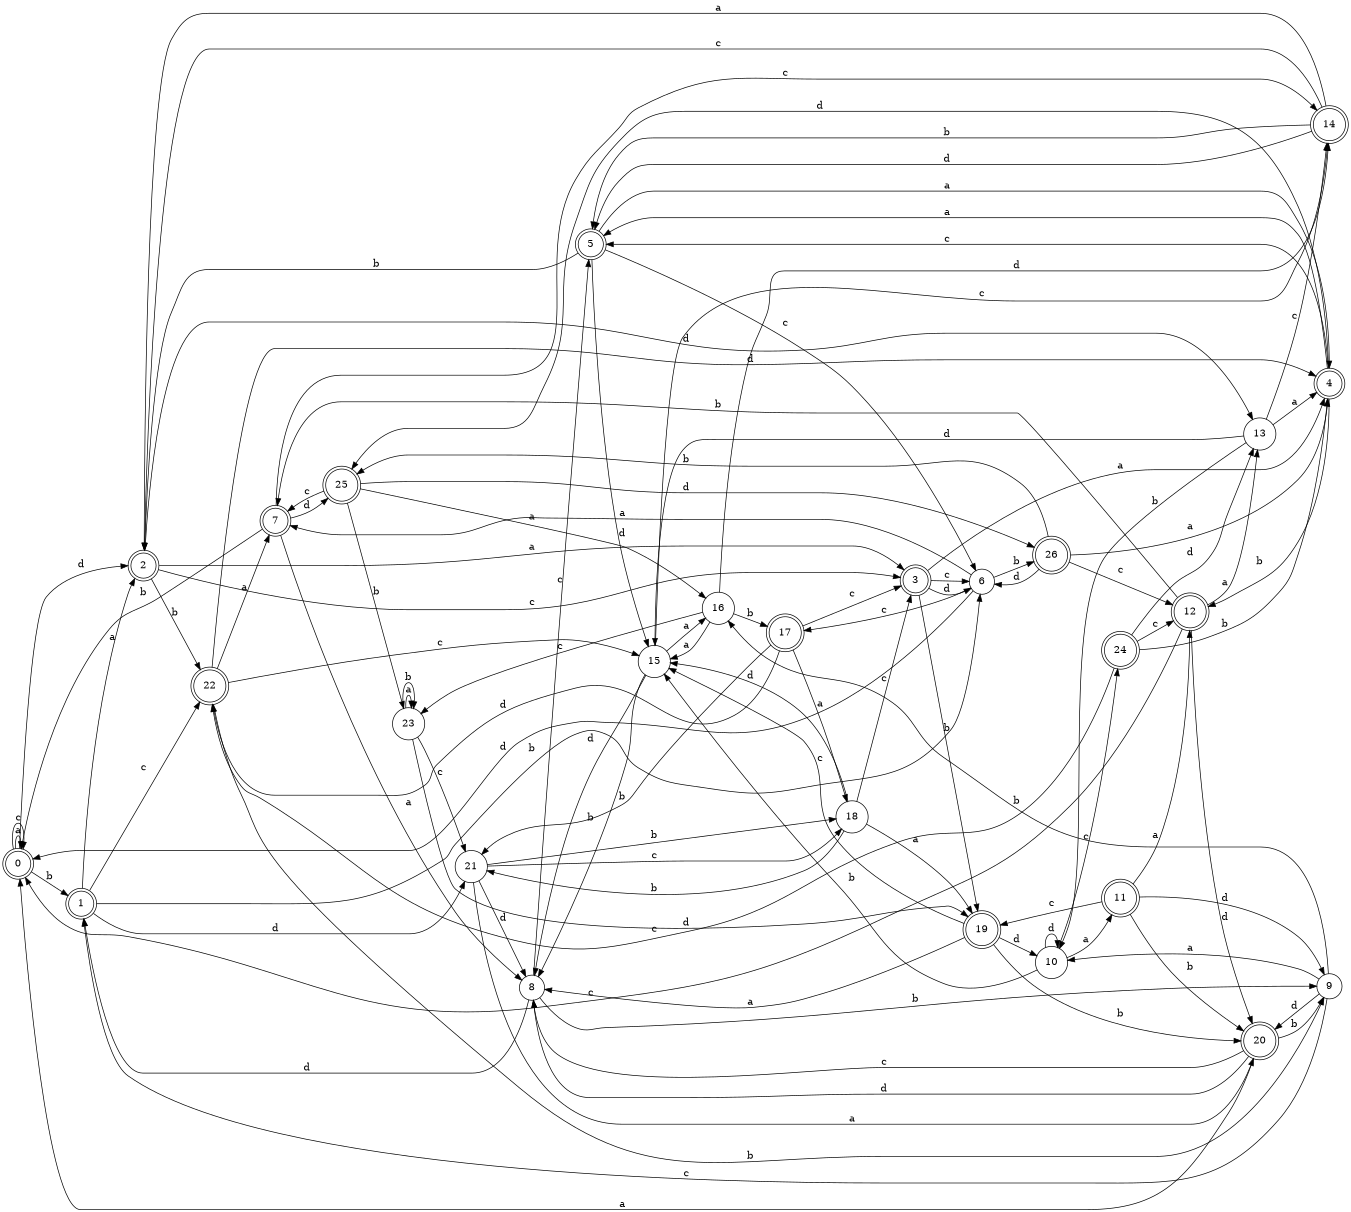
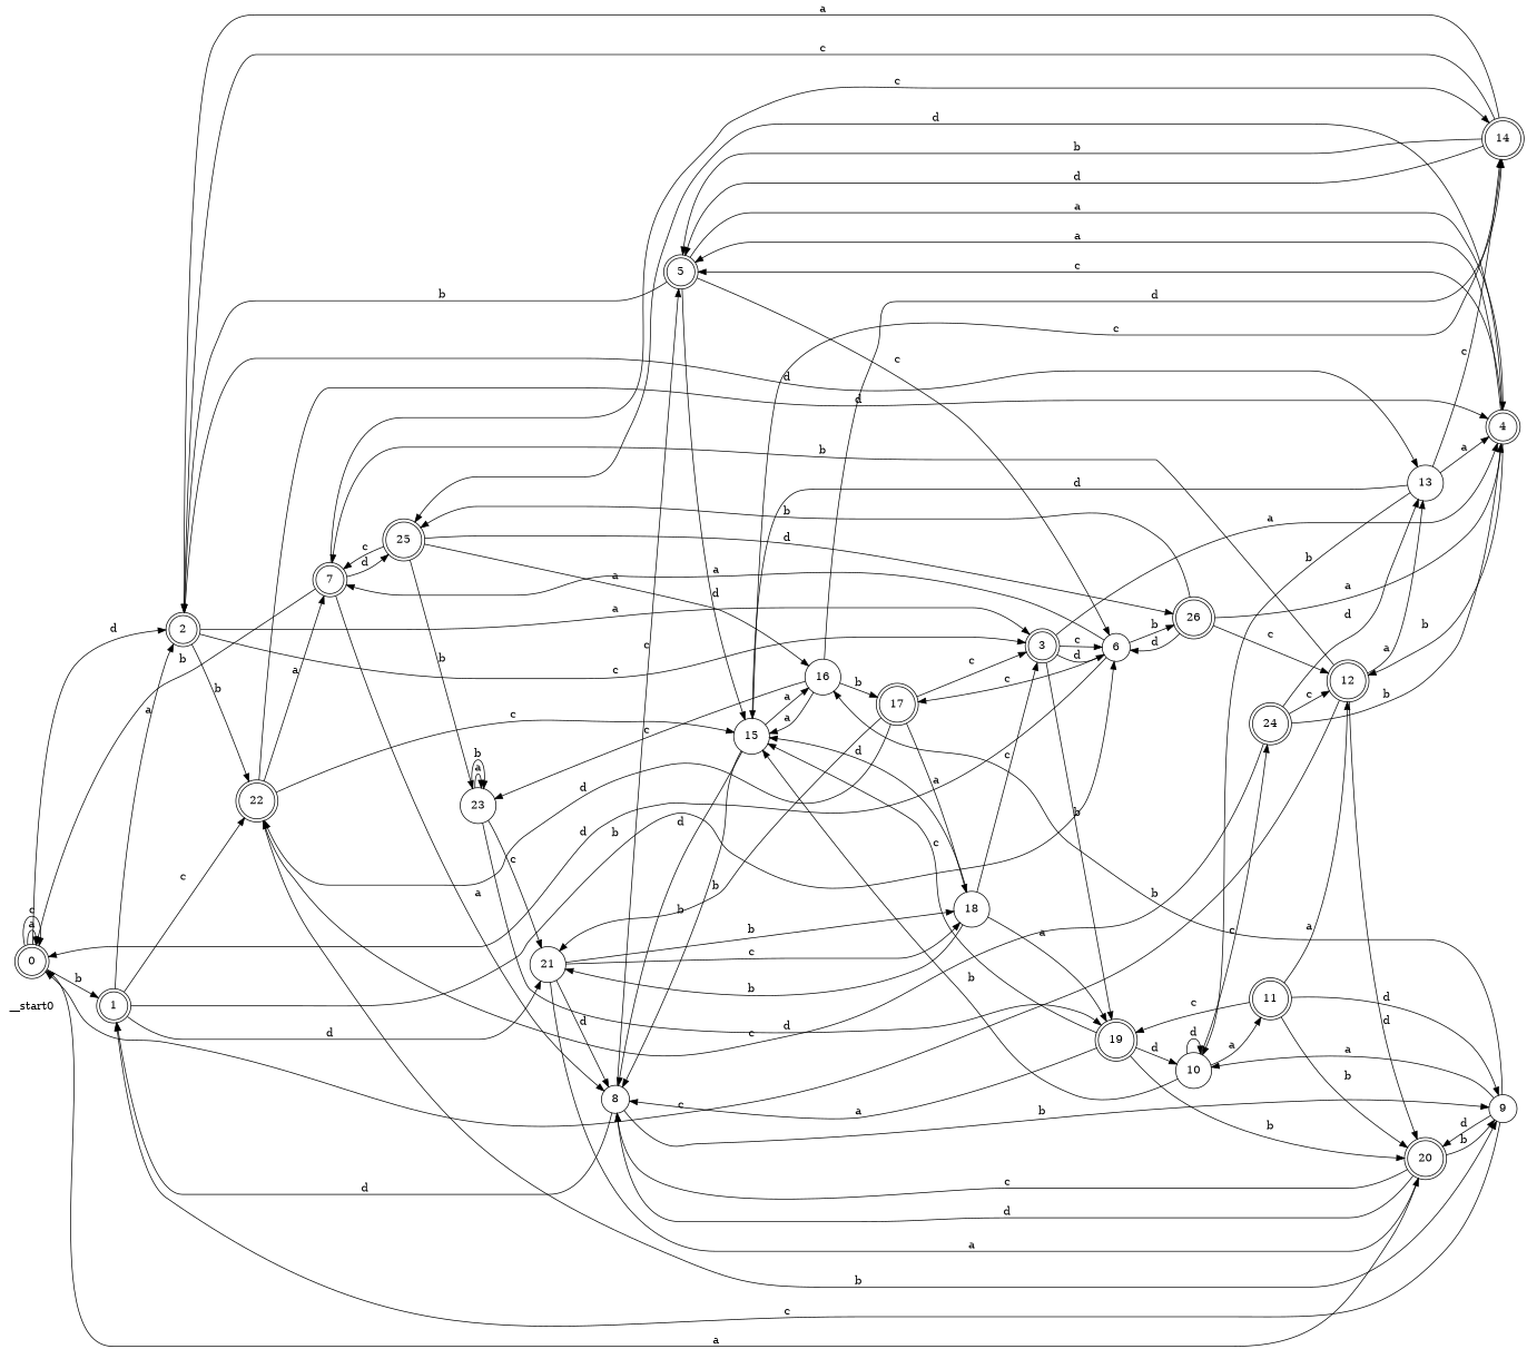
  digraph {
    rankdir=LR
    node [shape=doublecircle color=black fillcolor=white style="rounded,filled"]
+   __start0 [shape=none color="" fillcolor="" style=""]
    n2 [label=0]
    n3 [label=1]
    n4 [label=2]
    n5 [label=6 shape=circle style=filled]
    n6 [label=21 shape=circle style=filled]
    n7 [label=22]
    n8 [label=3]
    n9 [label=13 shape=circle style=filled]
    n10 [label=7]
    n11 [label=17]
    n12 [label=26]
    n13 [label=8 shape=circle style=filled]
    n14 [label=20]
    n15 [label=18 shape=circle style=filled]
    n16 [label=4]
    n17 [label=15 shape=circle style=filled]
    n18 [label=9 shape=circle style=filled]
    n19 [label=19]
    n20 [label=14]
    n21 [label=10 shape=circle style=filled]
    n22 [label=5]
    n23 [label=12]
    n24 [label=25]
    n25 [label=16 shape=circle style=filled]
    n26 [label=23 shape=circle style=filled]
    n27 [label=11]
    n28 [label=24]
    n2 -> n2 [label=a]
    n2 -> n2 [label=c]
    n2 -> n3 [label=b]
    n2 -> n4 [label=d]
    n3 -> n4 [label=a]
    n3 -> n5 [label=b]
    n3 -> n6 [label=d]
    n3 -> n7 [label=c]
    n4 -> n7 [label=b]
    n4 -> n8 [label=a]
    n4 -> n8 [label=c]
    n4 -> n9 [label=d]
    n5 -> n2 [label=d]
    n5 -> n10 [label=a]
    n5 -> n11 [label=c]
    n5 -> n12 [label=b]
    n6 -> n13 [label=d]
    n6 -> n14 [label=a]
    n6 -> n15 [label=b]
    n6 -> n15 [label=c]
    n7 -> n10 [label=a]
    n7 -> n16 [label=d]
    n7 -> n17 [label=c]
    n7 -> n18 [label=b]
    n8 -> n5 [label=c]
    n8 -> n5 [label=d]
    n8 -> n16 [label=a]
    n8 -> n19 [label=b]
    n9 -> n16 [label=a]
    n9 -> n17 [label=d]
    n9 -> n20 [label=c]
    n9 -> n21 [label=b]
    n10 -> n2 [label=b]
    n10 -> n13 [label=a]
    n10 -> n20 [label=c]
    n10 -> n24 [label=d]
    n11 -> n6 [label=b]
    n11 -> n7 [label=d]
    n11 -> n8 [label=c]
    n11 -> n15 [label=a]
    n12 -> n5 [label=d]
    n12 -> n16 [label=a]
    n12 -> n23 [label=c]
    n12 -> n24 [label=b]
    n13 -> n3 [label=d]
    n13 -> n18 [label=b]
    n13 -> n22 [label=c]
    n14 -> n2 [label=a]
    n14 -> n13 [label=c]
    n14 -> n13 [label=d]
    n14 -> n18 [label=b]
    n15 -> n6 [label=b]
    n15 -> n8 [label=c]
    n15 -> n17 [label=d]
    n15 -> n19 [label=a]
    n16 -> n22 [label=a]
    n16 -> n22 [label=c]
    n16 -> n23 [label=b]
    n16 -> n24 [label=d]
    n17 -> n13 [label=b]
    n17 -> n13 [label=d]
    n17 -> n20 [label=c]
    n17 -> n25 [label=a]
    n18 -> n3 [label=c]
    n18 -> n14 [label=d]
    n18 -> n21 [label=a]
    n18 -> n25 [label=b]
    n19 -> n13 [label=a]
    n19 -> n14 [label=b]
    n19 -> n17 [label=c]
    n19 -> n21 [label=d]
    n20 -> n4 [label=a]
    n20 -> n4 [label=c]
    n20 -> n22 [label=b]
    n20 -> n22 [label=d]
    n21 -> n17 [label=b]
    n21 -> n21 [label=d]
    n21 -> n27 [label=a]
    n21 -> n28 [label=c]
    n22 -> n4 [label=b]
    n22 -> n5 [label=c]
    n22 -> n16 [label=a]
    n22 -> n17 [label=d]
    n23 -> n2 [label=c]
    n23 -> n9 [label=a]
    n23 -> n10 [label=b]
    n23 -> n14 [label=d]
    n24 -> n10 [label=c]
    n24 -> n12 [label=d]
    n24 -> n25 [label=a]
    n24 -> n26 [label=b]
    n25 -> n11 [label=b]
    n25 -> n17 [label=a]
    n25 -> n20 [label=d]
    n25 -> n26 [label=c]
    n26 -> n6 [label=c]
    n26 -> n19 [label=d]
    n26 -> n26 [label=a]
    n26 -> n26 [label=b]
    n27 -> n14 [label=b]
    n27 -> n18 [label=d]
    n27 -> n19 [label=c]
    n27 -> n23 [label=a]
    n28 -> n7 [label=c]
    n28 -> n9 [label=d]
    n28 -> n16 [label=b]
    n28 -> n23 [label=c]
  }
